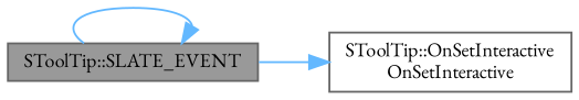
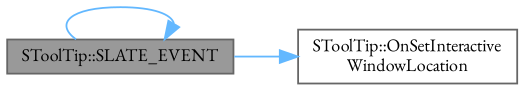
  digraph {
    rankdir=LR
    fontname="EB Garamond"
    node [fontname="EB Garamond" fontsize=10 shape=box style=filled]
    edge [color=steelblue1 fontname="EB Garamond" fontsize=10 labelfontname=Helvetica labelfontsize=10 style=solid]
    n1 [color=gray40 fillcolor=grey60 fontcolor=black height=0.2 label="SToolTip::SLATE_EVENT" width=0.4]
-   n2 [color=grey40 fillcolor=white height=0.2 label="SToolTip::OnSetInteractive\lOnSetInteractive" width=0.4]
+   n2 [color=grey40 fillcolor=white height=0.2 label="SToolTip::OnSetInteractive\lWindowLocation" width=0.4]
    n1 -> n1
    n1 -> n2
  }
